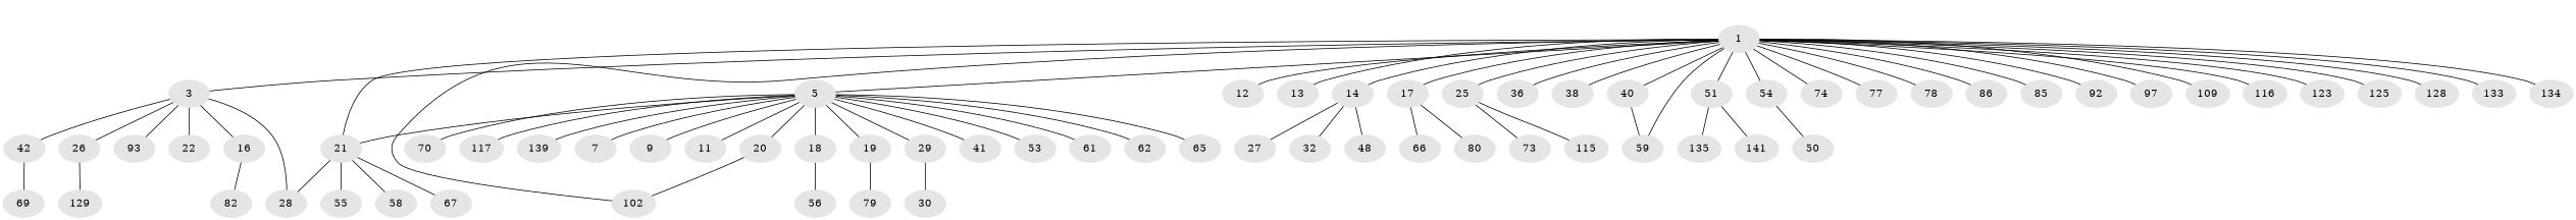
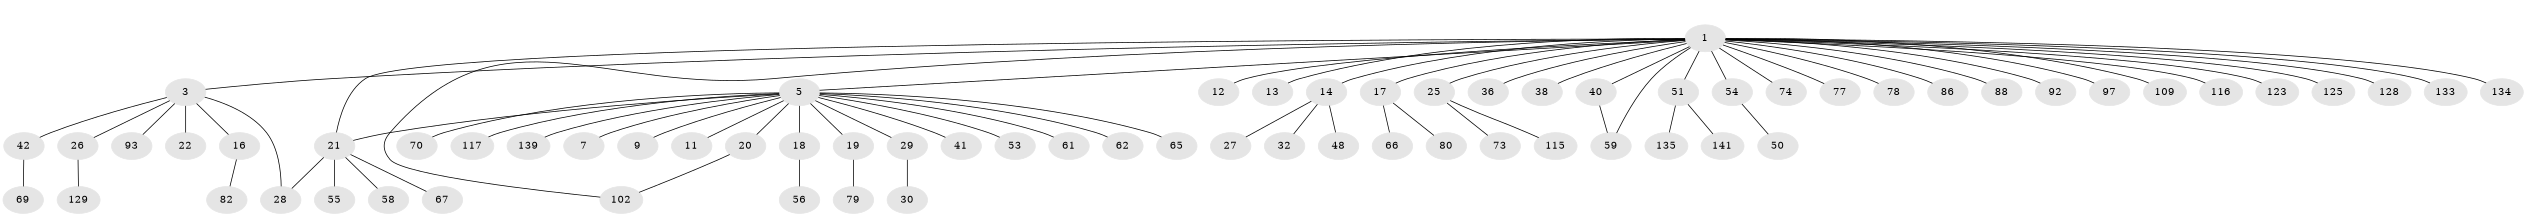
  graph {
    node [color=gray90 style=filled]
    1 [super="+2"]
    3 [super="+85+137+24+57+52+4+76+23+15"]
    5 [super="+10+6"]
    12 [super="+136"]
    13 [super="+35+124"]
    14 [super="+37+98+140+121+100"]
    17 [super="+39"]
    21 [super="+138+87"]
    25
    36
    38
    40 [super="+95"]
    51 [super="+131"]
    54 [super="+81"]
    59
    74
    77
    78
    86
-   88 [label=85]
+   88
    92 [super="+110"]
    97
    102 [super="+122"]
    109
    116
    123
    125
    128
    133
    134
    16
    22 [super="+84+43"]
    26
    28
    42 [super="+90+107"]
    n36 [label=93 super="+83"]
    7 [super="+44+119+120+112"]
    9 [super="+104"]
    11
    18 [super="+99+114+127+130"]
    19
    20
    29 [super="+113+60"]
    41
    53
    61
    62
    65
    70
    117
    139
    27
    32
    48
    66
    80
    55
    58
    67
    73
    115
    135
    141
    50
    82
    129
    69
    56
    79
    30
    1 -- 3
    1 -- 5
    1 -- 12
    1 -- 13
    1 -- 14
    1 -- 17
    1 -- 21
    1 -- 25
    1 -- 36
    1 -- 38
    1 -- 40 [weight=2]
    1 -- 51
    1 -- 54
    1 -- 59
    1 -- 74
    1 -- 77
    1 -- 78
    1 -- 86
    1 -- 88
    1 -- 92
    1 -- 97
    1 -- 102
    1 -- 109
    1 -- 116
    1 -- 123
    1 -- 125
    1 -- 128
    1 -- 133
    1 -- 134
    3 -- 16
    3 -- 22
    3 -- 26
    3 -- 28
    3 -- 42
    3 -- n36
    5 -- 21
    5 -- 7
    5 -- 9
    5 -- 11
    5 -- 18
    5 -- 19
    5 -- 20
    5 -- 29
    5 -- 41
    5 -- 53
    5 -- 61
    5 -- 62
    5 -- 65
    5 -- 70
    5 -- 117
    5 -- 139
    14 -- 27
    14 -- 32
    14 -- 48
    17 -- 66
    17 -- 80
    21 -- 28
    21 -- 55
    21 -- 58
    21 -- 67
    25 -- 73
    25 -- 115
    40 -- 59
    51 -- 135
    51 -- 141
    54 -- 50
    16 -- 82
    26 -- 129
    42 -- 69
    18 -- 56
    19 -- 79
    20 -- 102
    29 -- 30
  }
